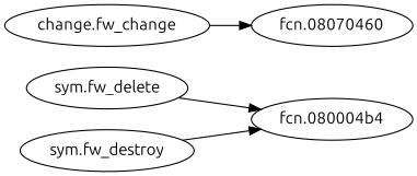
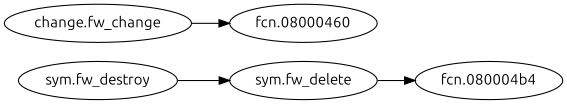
  digraph {
    fontname=Ubuntu
    rankdir=LR
    node [fontname=Ubuntu]
    edge [fontname=Ubuntu]
    n1 [label="sym.fw_delete"]
    n2 [label="fcn.080004b4"]
    n3 [label="sym.fw_destroy"]
    n4 [label="change.fw_change"]
-   n5 [label="fcn.08070460"]
+   n5 [label="fcn.08000460"]
    n1 -> n2
-   n3 -> n2
+   n3 -> n1
    n4 -> n5
  }
